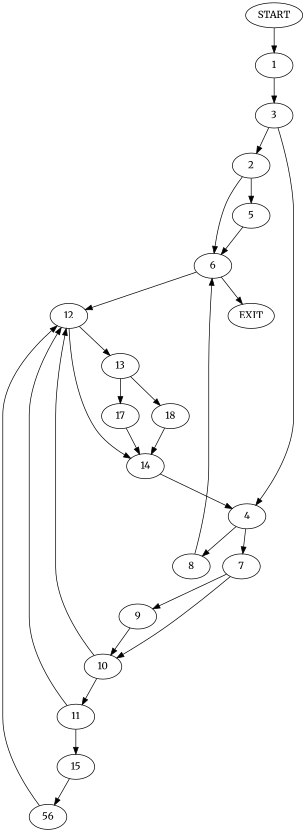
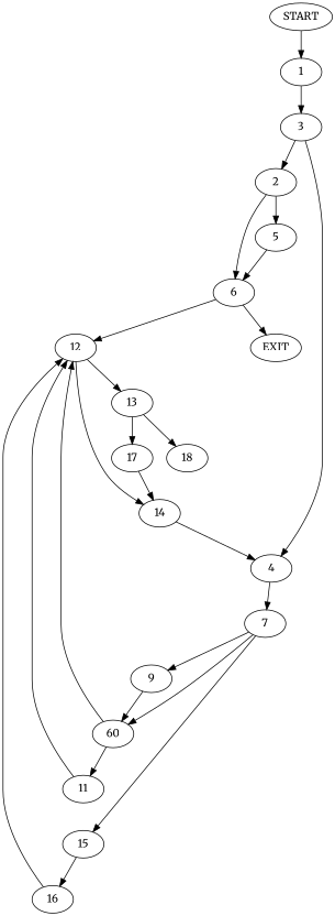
  digraph {
    fontname=Merriweather
    node [fontname=Merriweather]
    edge [fontname=Merriweather]
    n1 [label=START]
    1
    3
    n4 [label=EXIT]
    2
    5
    6
    4
    12
    7
-   8
    9
-   10
+   10 [label=60]
    11
    15
    13
    14
-   16 [label=56]
+   16
    17
    18
    n1 -> 1
    1 -> 3
    3 -> 2
    3 -> 4
    2 -> 5
    2 -> 6
    5 -> 6
    6 -> n4
    6 -> 12
    4 -> 7
-   4 -> 8
    12 -> 13
    12 -> 14
    7 -> 9
    7 -> 10
-   8 -> 6
    9 -> 10
    10 -> 12
    10 -> 11
    11 -> 12
-   11 -> 15
+   7 -> 15
    15 -> 16
    13 -> 17
    13 -> 18
    14 -> 4
    16 -> 12
    17 -> 14
-   18 -> 14
  }
